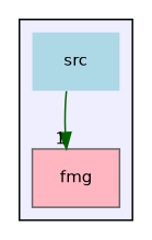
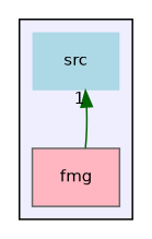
  digraph {
    compound=true
    node [fontname=Helvetica fontsize=10 style=filled]
    n1 [label=src shape=plaintext fillcolor=lightblue color=black]
    n2 [color=gray40 fillcolor=lightpink label=fmg shape=box]
    subgraph cluster_1 {
      bgcolor="#eeeeff"
      pencolor=black
      n1
      n2
    }
-   n1 -> n2 [headlabel=1 labeldistance=1.5 labelfontname=Helvetica labelfontsize=10 color=darkgreen]
+   n2 -> n1 [headlabel=1 labeldistance=1.5 labelfontname=Helvetica labelfontsize=10 color=darkgreen]
  }
